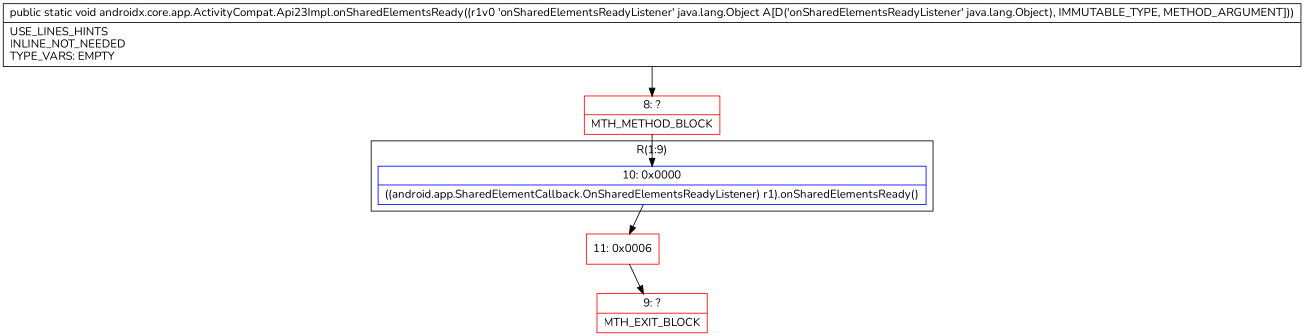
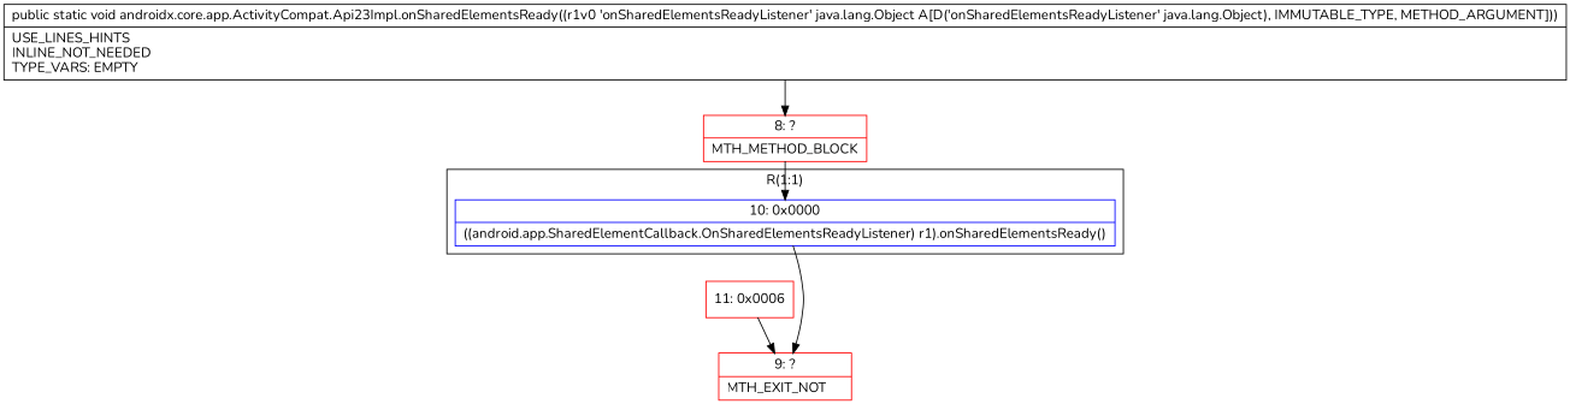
  digraph {
    fontname=Nunito
    node [color=red fontname=Nunito shape=record]
    edge [fontname=Nunito]
    n1 [color=blue label="{10\:\ 0x0000|((android.app.SharedElementCallback.OnSharedElementsReadyListener) r1).onSharedElementsReady()\l}"]
    n2 [label="{11\:\ 0x0006}"]
-   n3 [label="{9\:\ ?|MTH_EXIT_BLOCK\l}"]
+   n3 [label="{9\:\ ?|MTH_EXIT_NOT\l}"]
    n4 [label="{8\:\ ?|MTH_METHOD_BLOCK\l}"]
    n5 [label="{public static void androidx.core.app.ActivityCompat.Api23Impl.onSharedElementsReady((r1v0 'onSharedElementsReadyListener' java.lang.Object A[D('onSharedElementsReadyListener' java.lang.Object), IMMUTABLE_TYPE, METHOD_ARGUMENT]))  | USE_LINES_HINTS\lINLINE_NOT_NEEDED\lTYPE_VARS: EMPTY\l}" color=""]
    subgraph cluster_1 {
-     label="R(1:9)"
+     label="R(1:1)"
      n1
    }
-   n1 -> n2
+   n1 -> n3
    n2 -> n3
    n4 -> n1
    n5 -> n4
  }
